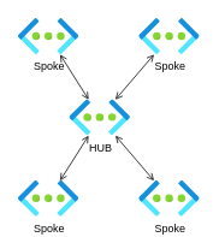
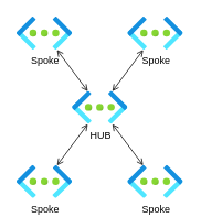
  <mxCell id="0" />
  <mxCell id="1" parent="0" />
- <mxCell id="2" value="HUB" style="image;aspect=fixed;html=1;points=[];align=center;fontSize=12;image=img/lib/azure2/networking/Virtual_Networks.svg;" vertex="1" parent="1"><mxGeometry x="77" y="110" width="67" height="40" as="geometry" /></mxCell>
+ <mxCell id="2" value="HUB" style="image;aspect=fixed;html=1;points=[];align=center;fontSize=12;image=img/lib/azure2/networking/Virtual_Networks.svg;" vertex="1" parent="1"><mxGeometry x="87" y="110" width="67" height="40" as="geometry" /></mxCell>
  <mxCell id="3" style="edgeStyle=none;html=1;startArrow=open;startFill=0;endArrow=open;endFill=0;" edge="1" parent="1" source="4" target="2"><mxGeometry relative="1" as="geometry" /></mxCell>
  <mxCell id="4" value="Spoke" style="image;aspect=fixed;html=1;points=[];align=center;fontSize=12;image=img/lib/azure2/networking/Virtual_Networks.svg;" vertex="1" parent="1"><mxGeometry y="200" width="67" height="40" as="geometry" x="20" /></mxCell>
  <mxCell id="5" value="Spoke" style="image;aspect=fixed;html=1;points=[];align=center;fontSize=12;image=img/lib/azure2/networking/Virtual_Networks.svg;" vertex="1" parent="1"><mxGeometry x="154" y="200" width="67" height="40" as="geometry" /></mxCell>
  <mxCell id="6" value="Spoke" style="image;aspect=fixed;html=1;points=[];align=center;fontSize=12;image=img/lib/azure2/networking/Virtual_Networks.svg;" vertex="1" parent="1"><mxGeometry width="67" height="40" as="geometry" x="20" y="20" /></mxCell>
  <mxCell id="7" value="Spoke" style="image;aspect=fixed;html=1;points=[];align=center;fontSize=12;image=img/lib/azure2/networking/Virtual_Networks.svg;" vertex="1" parent="1"><mxGeometry x="154" width="67" height="40" as="geometry" y="20" /></mxCell>
  <mxCell id="8" style="edgeStyle=none;html=1;startArrow=open;startFill=0;endArrow=open;endFill=0;" edge="1" parent="1" source="5" target="2"><mxGeometry relative="1" as="geometry" /></mxCell>
  <mxCell id="9" style="edgeStyle=none;html=1;endArrow=open;endFill=0;startArrow=open;startFill=0;" edge="1" parent="1" source="6" target="2"><mxGeometry relative="1" as="geometry" /></mxCell>
  <mxCell id="10" style="edgeStyle=none;html=1;startArrow=open;startFill=0;endArrow=open;endFill=0;" edge="1" parent="1" source="7" target="2"><mxGeometry relative="1" as="geometry" /></mxCell>
